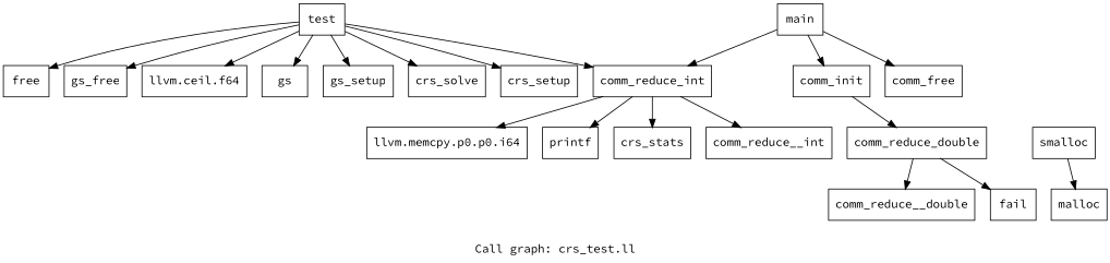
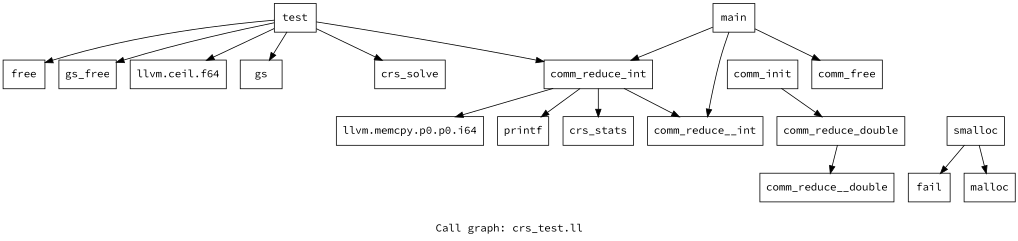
  digraph {
    fontname="Source Code Pro"
    label="Call graph: crs_test.ll"
    node [fontname="Source Code Pro" shape=record]
    edge [fontname="Source Code Pro"]
    n1 [label="{test}"]
    n2 [label="{free}"]
    n3 [label="{gs_free}"]
    n4 [label="{llvm.ceil.f64}"]
    n5 [label="{gs}"]
    n6 [label="{comm_reduce_int}"]
-   n7 [label="{gs_setup}"]
    n8 [label="{crs_solve}"]
-   n9 [label="{crs_setup}"]
    n10 [label="{llvm.memcpy.p0.p0.i64}"]
    n11 [label="{printf}"]
    n12 [label="{crs_stats}"]
    n13 [label="{comm_reduce__int}"]
    n14 [label="{comm_reduce_double}"]
    n15 [label="{comm_reduce__double}"]
    n16 [label="{smalloc}"]
    n17 [label="{malloc}"]
    n18 [label="{fail}"]
    n19 [label="{main}"]
    n20 [label="{comm_init}"]
    n21 [label="{comm_free}"]
    n1 -> n2
    n1 -> n3
    n1 -> n4
    n1 -> n5
    n1 -> n6
-   n1 -> n7
    n1 -> n8
-   n1 -> n9
    n6 -> n10
    n6 -> n11
    n6 -> n12
    n6 -> n13
    n14 -> n15
    n16 -> n17
-   n14 -> n18
+   n16 -> n18
    n19 -> n6
-   n19 -> n20
+   n19 -> n13
    n19 -> n21
    n20 -> n14
  }
